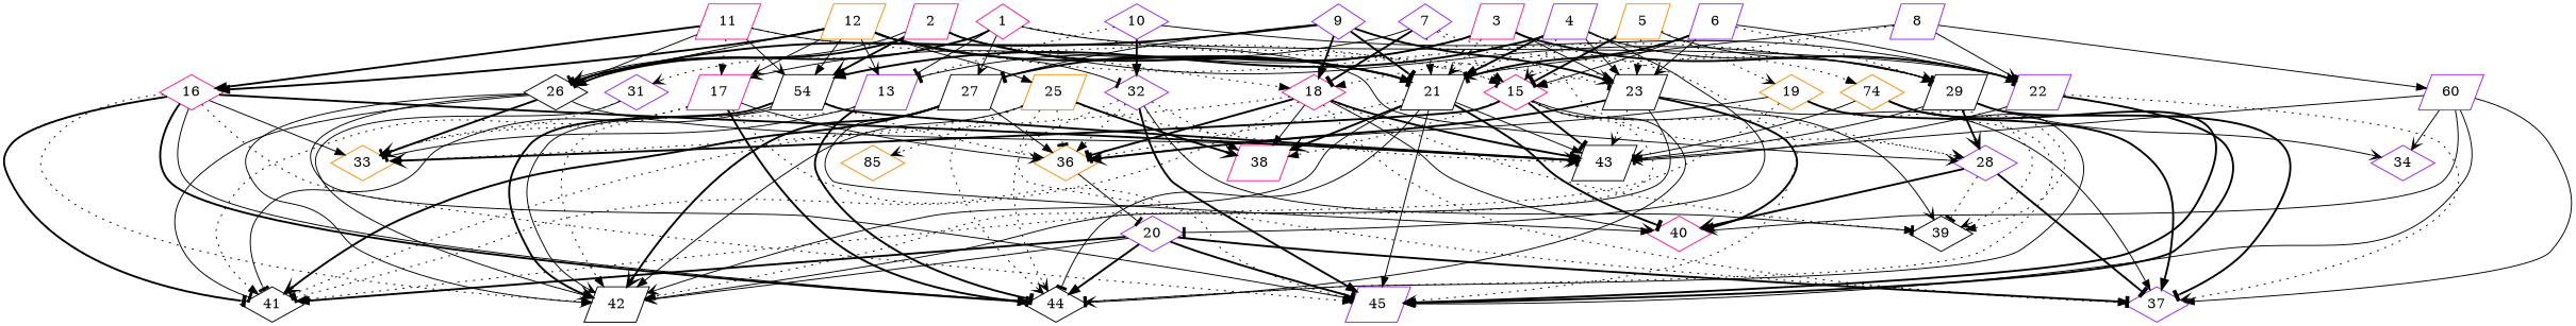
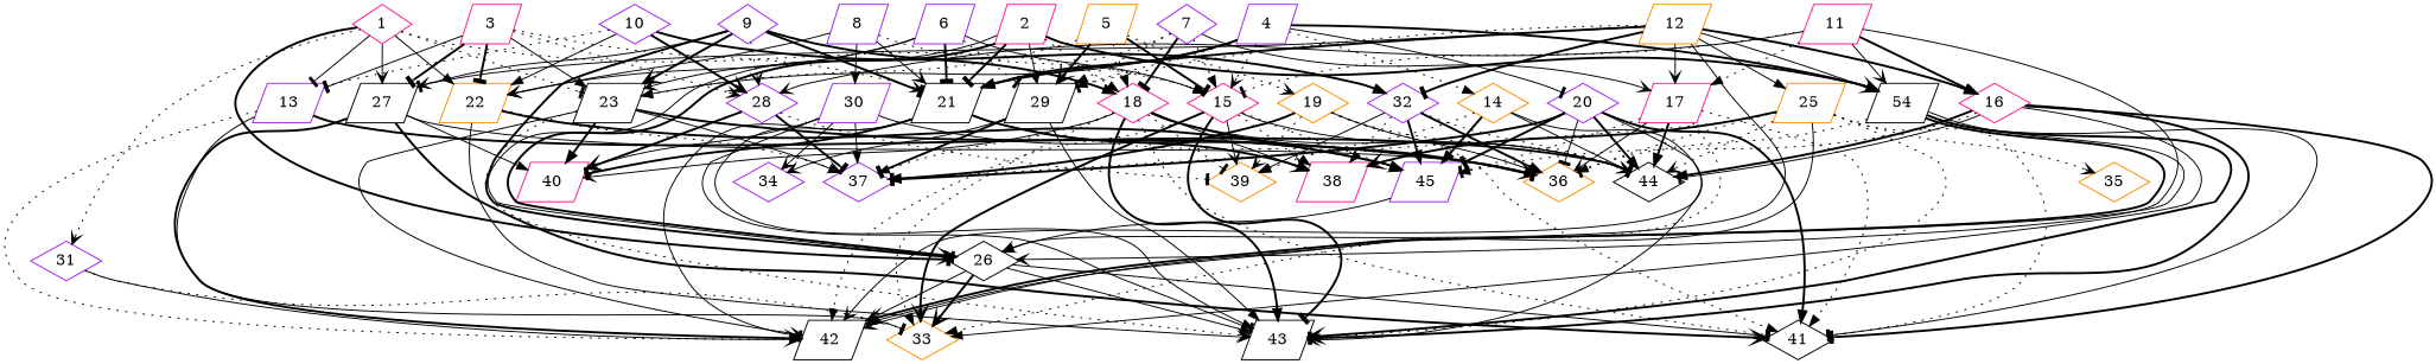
  digraph {
    node [alpha=0.10 color=purple shape=diamond]
    edge [arrowhead=normal style=solid]
    1 [color=deeppink expect_size=12461056]
    13 [alpha=0.12 expect_size=30967808 shape=parallelogram]
    15 [alpha=0.14 color=deeppink expect_size=22549504]
-   22 [alpha=0.19 expect_size=38465536 shape=parallelogram]
+   22 [alpha=0.19 color=darkorange expect_size=38465536 shape=parallelogram]
    23 [alpha=0.06 color=black expect_size=36417536 shape=parallelogram]
    26 [alpha=0.03 color=black expect_size=48798720]
    27 [color=black expect_size=31913984 shape=parallelogram]
    31 [alpha=0.01 expect_size=32436224]
    33 [color=darkorange expect_size=15860736]
    42 [alpha=0.01 color=black expect_size=8239104 shape=parallelogram]
    44 [alpha=0.18 color=black expect_size=9004032]
-   39 [alpha=0.03 color=black expect_size=51871744]
+   39 [alpha=0.03 color=darkorange expect_size=51871744]
    43 [alpha=0.17 color=black expect_size=32090112 shape=parallelogram]
    45 [alpha=0.02 expect_size=35221504 shape=parallelogram]
    38 [alpha=0.00 color=deeppink expect_size=49357824 shape=parallelogram]
    37 [alpha=0.05 expect_size=24897536]
    36 [alpha=0.07 color=darkorange expect_size=18862080]
-   40 [color=deeppink expect_size=27741184]
+   40 [color=deeppink expect_size=27741184 shape=parallelogram]
    41 [alpha=0.19 color=black expect_size=6097920]
    2 [alpha=0.12 color=deeppink expect_size=33412096 shape=parallelogram]
    18 [alpha=0.11 color=deeppink expect_size=44611584]
    21 [alpha=0.14 color=black expect_size=7922688 shape=parallelogram]
    n23 [alpha=0.12 color=black expect_size=16998400 label=54 shape=parallelogram]
    29 [color=black expect_size=46997504 shape=parallelogram]
    34 [alpha=0.11 expect_size=29891584]
    3 [color=deeppink expect_size=11612160 shape=parallelogram]
    28 [alpha=0.01 expect_size=21641216]
    4 [alpha=0.07 expect_size=49594368 shape=parallelogram]
-   14 [alpha=0.19 color=darkorange expect_size=7110656 label=74]
+   14 [alpha=0.19 color=darkorange expect_size=7110656]
    20 [alpha=0.02 expect_size=15719424]
    5 [alpha=0.12 color=darkorange expect_size=18017280 shape=parallelogram]
    19 [alpha=0.12 color=darkorange expect_size=23491584]
    6 [alpha=0.12 expect_size=23564288 shape=parallelogram]
    7 [alpha=0.06 expect_size=25587712]
    17 [alpha=0.16 color=deeppink expect_size=31484928 shape=parallelogram]
    8 [alpha=0.11 expect_size=12057600 shape=parallelogram]
-   30 [alpha=0.11 expect_size=28502016 shape=parallelogram label=60]
+   30 [alpha=0.11 expect_size=28502016 shape=parallelogram]
    9 [alpha=0.17 expect_size=47729664]
    10 [alpha=0.17 expect_size=34373632]
    32 [expect_size=18832384]
    11 [alpha=0.13 color=deeppink expect_size=26541056 shape=parallelogram]
    16 [alpha=0.13 color=deeppink expect_size=50196480]
    12 [alpha=0.19 color=darkorange expect_size=50352128 shape=parallelogram]
    25 [alpha=0.03 color=darkorange expect_size=14594048 shape=parallelogram]
-   35 [alpha=0.19 color=darkorange expect_size=10904576 label=85]
+   35 [alpha=0.19 color=darkorange expect_size=10904576]
    1 -> 13 [arrowhead=tee]
    1 -> 15 [style=dotted]
    1 -> 22
    1 -> 23 [arrowhead=tee style=dotted]
    1 -> 26 [arrowhead=tee style=bold]
    1 -> 27 [arrowhead=vee]
    1 -> 31 [arrowhead=vee style=dotted]
    13 -> 33 [arrowhead=tee]
    13 -> 42 [style=dotted]
    13 -> 44 [arrowhead=tee style=bold]
    15 -> 33 [arrowhead=vee style=bold]
    15 -> 42 [style=dotted]
    15 -> 44 [arrowhead=vee]
    15 -> 39 [arrowhead=vee]
    15 -> 43 [arrowhead=tee style=bold]
    15 -> 45 [arrowhead=vee style=dotted]
    15 -> 38 [style=dotted]
    22 -> 43 [arrowhead=vee]
    22 -> 45 [style=bold]
    22 -> 37 [arrowhead=vee style=dotted]
    23 -> 42 [arrowhead=vee]
    23 -> 43 [arrowhead=vee style=dotted]
    23 -> 37
    23 -> 36 [arrowhead=vee style=bold]
    23 -> 40 [style=bold]
    26 -> 33 [arrowhead=vee style=bold]
    26 -> 42 [arrowhead=vee]
    26 -> 43
-   26 -> 45
+   45 -> 26
    26 -> 41 [arrowhead=tee]
    27 -> 42 [arrowhead=vee style=bold]
    27 -> 36
    27 -> 40
    27 -> 41 [arrowhead=vee style=bold]
    31 -> 33 [arrowhead=tee style=dotted]
    31 -> 42
    2 -> 26 [arrowhead=tee]
    2 -> 26 [style=bold]
    2 -> 18 [style=dotted]
    2 -> 21 [arrowhead=tee style=bold]
    2 -> n23 [arrowhead=vee style=bold]
    2 -> 29 [arrowhead=vee]
    18 -> 33 [style=dotted]
-   21 -> 44 [arrowhead=tee]
+   18 -> 44 [arrowhead=tee]
    18 -> 39 [arrowhead=tee style=dotted]
    18 -> 43 [style=bold]
    18 -> 38
    18 -> 37 [style=dotted]
    18 -> 36 [arrowhead=tee style=bold]
    18 -> 40 [arrowhead=vee]
    18 -> 41 [arrowhead=tee style=dotted]
-   21 -> 42 [arrowhead=vee]
+   21 -> 42 [arrowhead=tee]
    21 -> 43
    21 -> 45
    21 -> 38 [arrowhead=vee style=bold]
    21 -> 36 [arrowhead=tee style=dotted]
    21 -> 40 [arrowhead=tee style=bold]
    n23 -> 42 [arrowhead=vee style=bold]
    n23 -> 42 [arrowhead=vee]
    n23 -> 43 [arrowhead=vee style=bold]
    n23 -> 36 [style=dotted]
    n23 -> 41 [arrowhead=tee]
    29 -> 43
    29 -> 37 [arrowhead=tee style=bold]
    29 -> 34 [arrowhead=vee]
    3 -> 13 [arrowhead=tee]
    3 -> 22 [arrowhead=tee style=bold]
    3 -> 23
    3 -> 27 [arrowhead=tee style=bold]
    3 -> 21 [arrowhead=vee style=dotted]
    3 -> 28 [arrowhead=vee style=dotted]
    28 -> 39 [arrowhead=tee style=dotted]
    28 -> 37 [arrowhead=tee style=bold]
    28 -> 40 [arrowhead=vee style=bold]
    4 -> 15 [arrowhead=vee style=dotted]
    4 -> 23
    4 -> 21 [style=bold]
    4 -> n23 [style=bold]
-   4 -> 29 [arrowhead=tee]
+   4 -> 29 [arrowhead=tee style=dotted]
    4 -> 14 [style=dotted]
    4 -> 20 [arrowhead=tee]
    14 -> 44 [arrowhead=tee]
    14 -> 39 [style=dotted]
    14 -> 43 [arrowhead=vee]
    14 -> 45 [style=bold]
    20 -> 42 [arrowhead=vee]
    20 -> 44 [style=bold]
    20 -> 45 [arrowhead=tee style=bold]
    20 -> 37 [arrowhead=tee style=bold]
-   36 -> 20 [arrowhead=tee]
+   20 -> 36 [arrowhead=tee]
    20 -> 41 [style=bold]
    5 -> 15 [arrowhead=tee style=bold]
    5 -> 23 [style=dotted]
    5 -> 18 [style=dotted]
-   5 -> 29 [arrowhead=vee]
+   5 -> 29 [arrowhead=vee style=bold]
    5 -> 19 [arrowhead=vee style=dotted]
    19 -> 44 [arrowhead=tee style=dotted]
    19 -> 39 [arrowhead=vee style=dotted]
    19 -> 37 [style=bold]
    19 -> 36
    19 -> 41 [style=dotted]
    6 -> 15
    6 -> 22 [arrowhead=vee]
    6 -> 23 [arrowhead=vee]
    6 -> 21 [arrowhead=tee style=bold]
    6 -> 29 [arrowhead=tee style=dotted]
    7 -> 15 [style=dotted]
    7 -> 18 [arrowhead=tee style=bold]
    7 -> 21 [style=dotted]
    7 -> 29 [style=dotted]
    7 -> 17 [arrowhead=vee]
    17 -> 33 [style=dotted]
    17 -> 44 [style=bold]
    17 -> 45 [arrowhead=tee style=dotted]
    17 -> 36 [arrowhead=vee]
    17 -> 41 [style=dotted]
    8 -> 15 [style=dotted]
    8 -> 22 [arrowhead=vee]
    8 -> 21 [arrowhead=vee]
    8 -> 30
    30 -> 43 [arrowhead=tee]
    30 -> 45
    30 -> 37
    30 -> 40 [arrowhead=vee]
    30 -> 34 [arrowhead=vee]
    9 -> 23 [arrowhead=vee style=bold]
    9 -> 26 [arrowhead=vee style=bold]
    9 -> 27 [arrowhead=tee]
    9 -> 18 [style=bold]
    9 -> 21 [arrowhead=tee style=bold]
    9 -> 28 [arrowhead=vee style=dotted]
    10 -> 13 [arrowhead=tee style=dotted]
    10 -> 22
-   29 -> 28 [arrowhead=vee style=bold]
+   10 -> 28 [arrowhead=vee style=bold]
    10 -> 32 [style=bold]
    32 -> 44 [arrowhead=vee style=dotted]
    32 -> 39
    32 -> 45 [style=bold]
    32 -> 38 [style=dotted]
-   32 -> 36 [style=dotted]
+   32 -> 36 [style=bold]
    11 -> 15 [arrowhead=tee style=dotted]
    11 -> 26 [arrowhead=vee]
    11 -> n23 [arrowhead=vee]
    11 -> 28 [arrowhead=vee]
    11 -> 17 [style=dotted]
    11 -> 16 [style=bold]
    16 -> 33
-   16 -> 42 [style=dotted]
    16 -> 44 [style=bold]
    16 -> 44 [arrowhead=tee]
    16 -> 43 [arrowhead=tee style=bold]
    16 -> 45 [style=dotted]
    16 -> 41 [arrowhead=tee style=bold]
-   12 -> 13 [arrowhead=vee]
+   12 -> 27 [arrowhead=vee]
    12 -> 26 [arrowhead=vee]
    12 -> 21 [style=bold]
    12 -> n23
    12 -> 29 [style=dotted]
    12 -> 17 [arrowhead=vee]
-   12 -> 32 [arrowhead=tee]
+   12 -> 32 [arrowhead=tee style=bold]
    12 -> 16 [style=bold]
    12 -> 25
    25 -> 42
    25 -> 44 [arrowhead=vee style=dotted]
    25 -> 43 [arrowhead=vee style=dotted]
    25 -> 38 [arrowhead=vee style=bold]
    25 -> 37 [style=dotted]
    25 -> 36 [arrowhead=tee style=dotted]
    25 -> 41 [arrowhead=tee style=dotted]
    25 -> 35 [arrowhead=vee style=dotted]
  }
